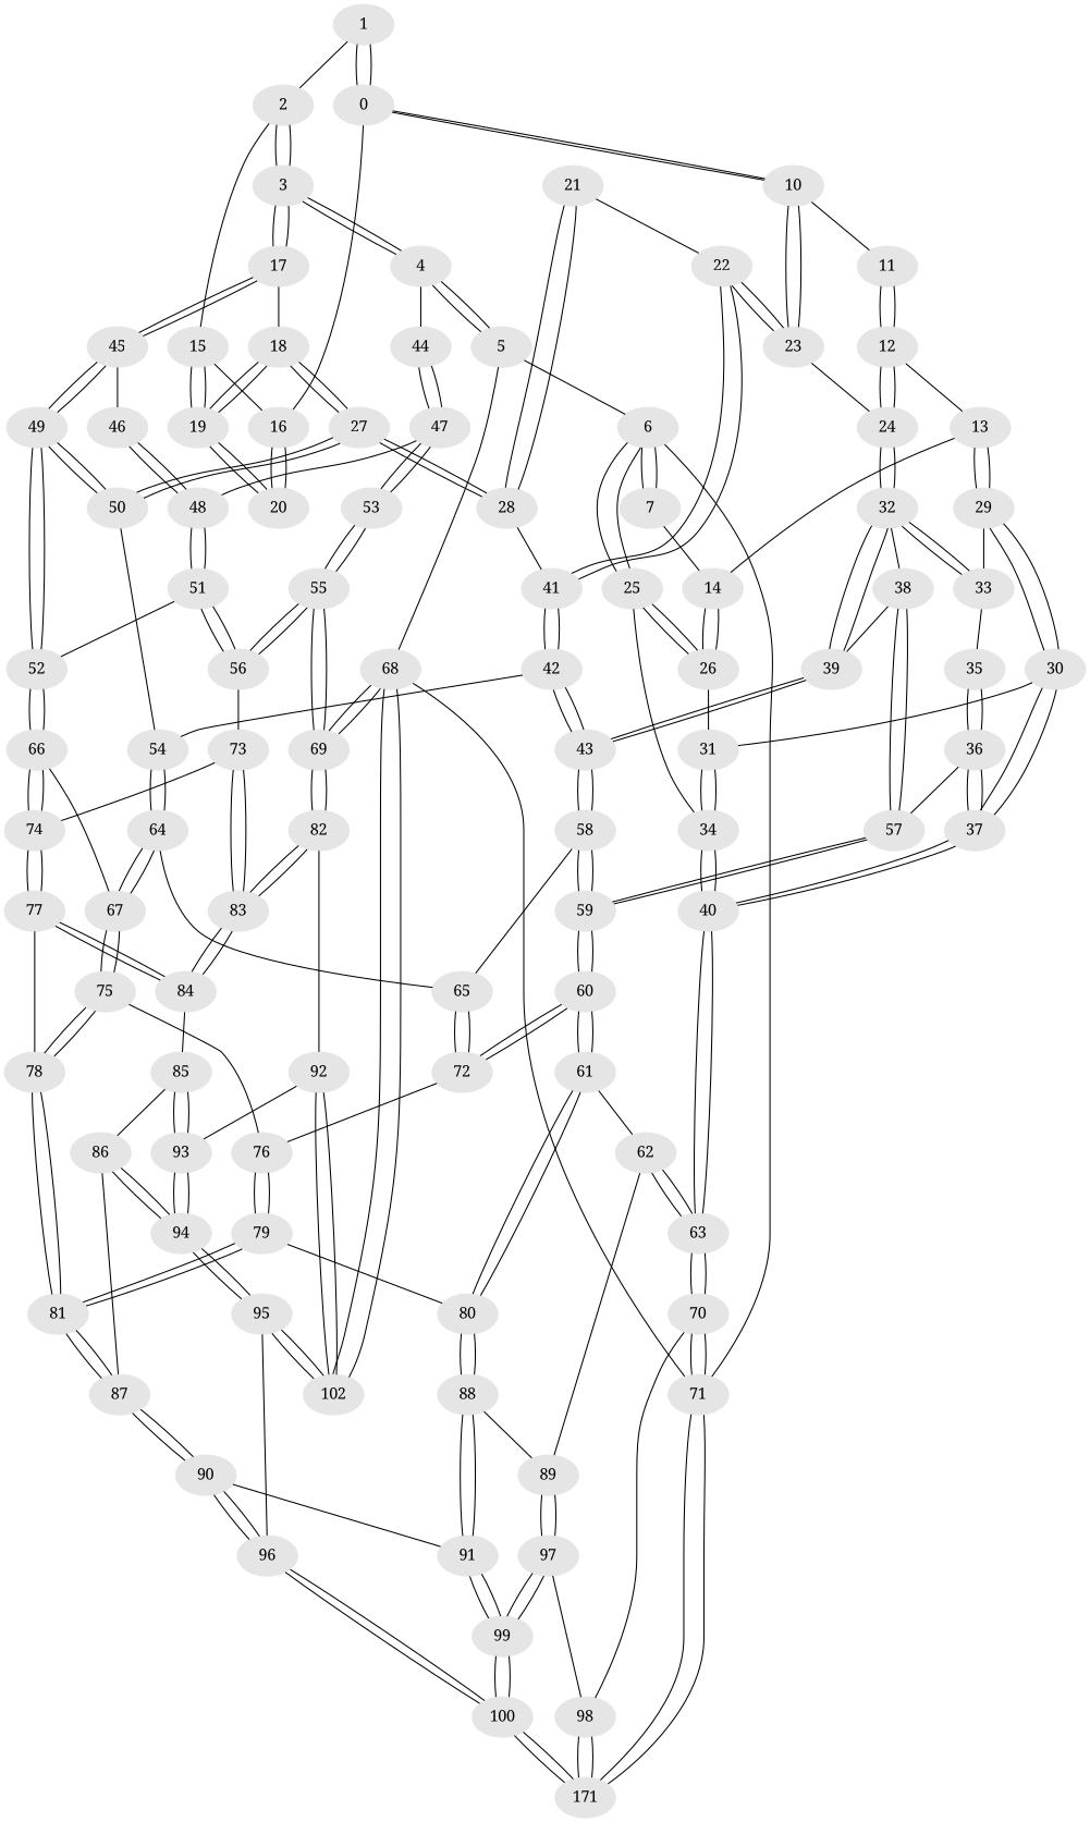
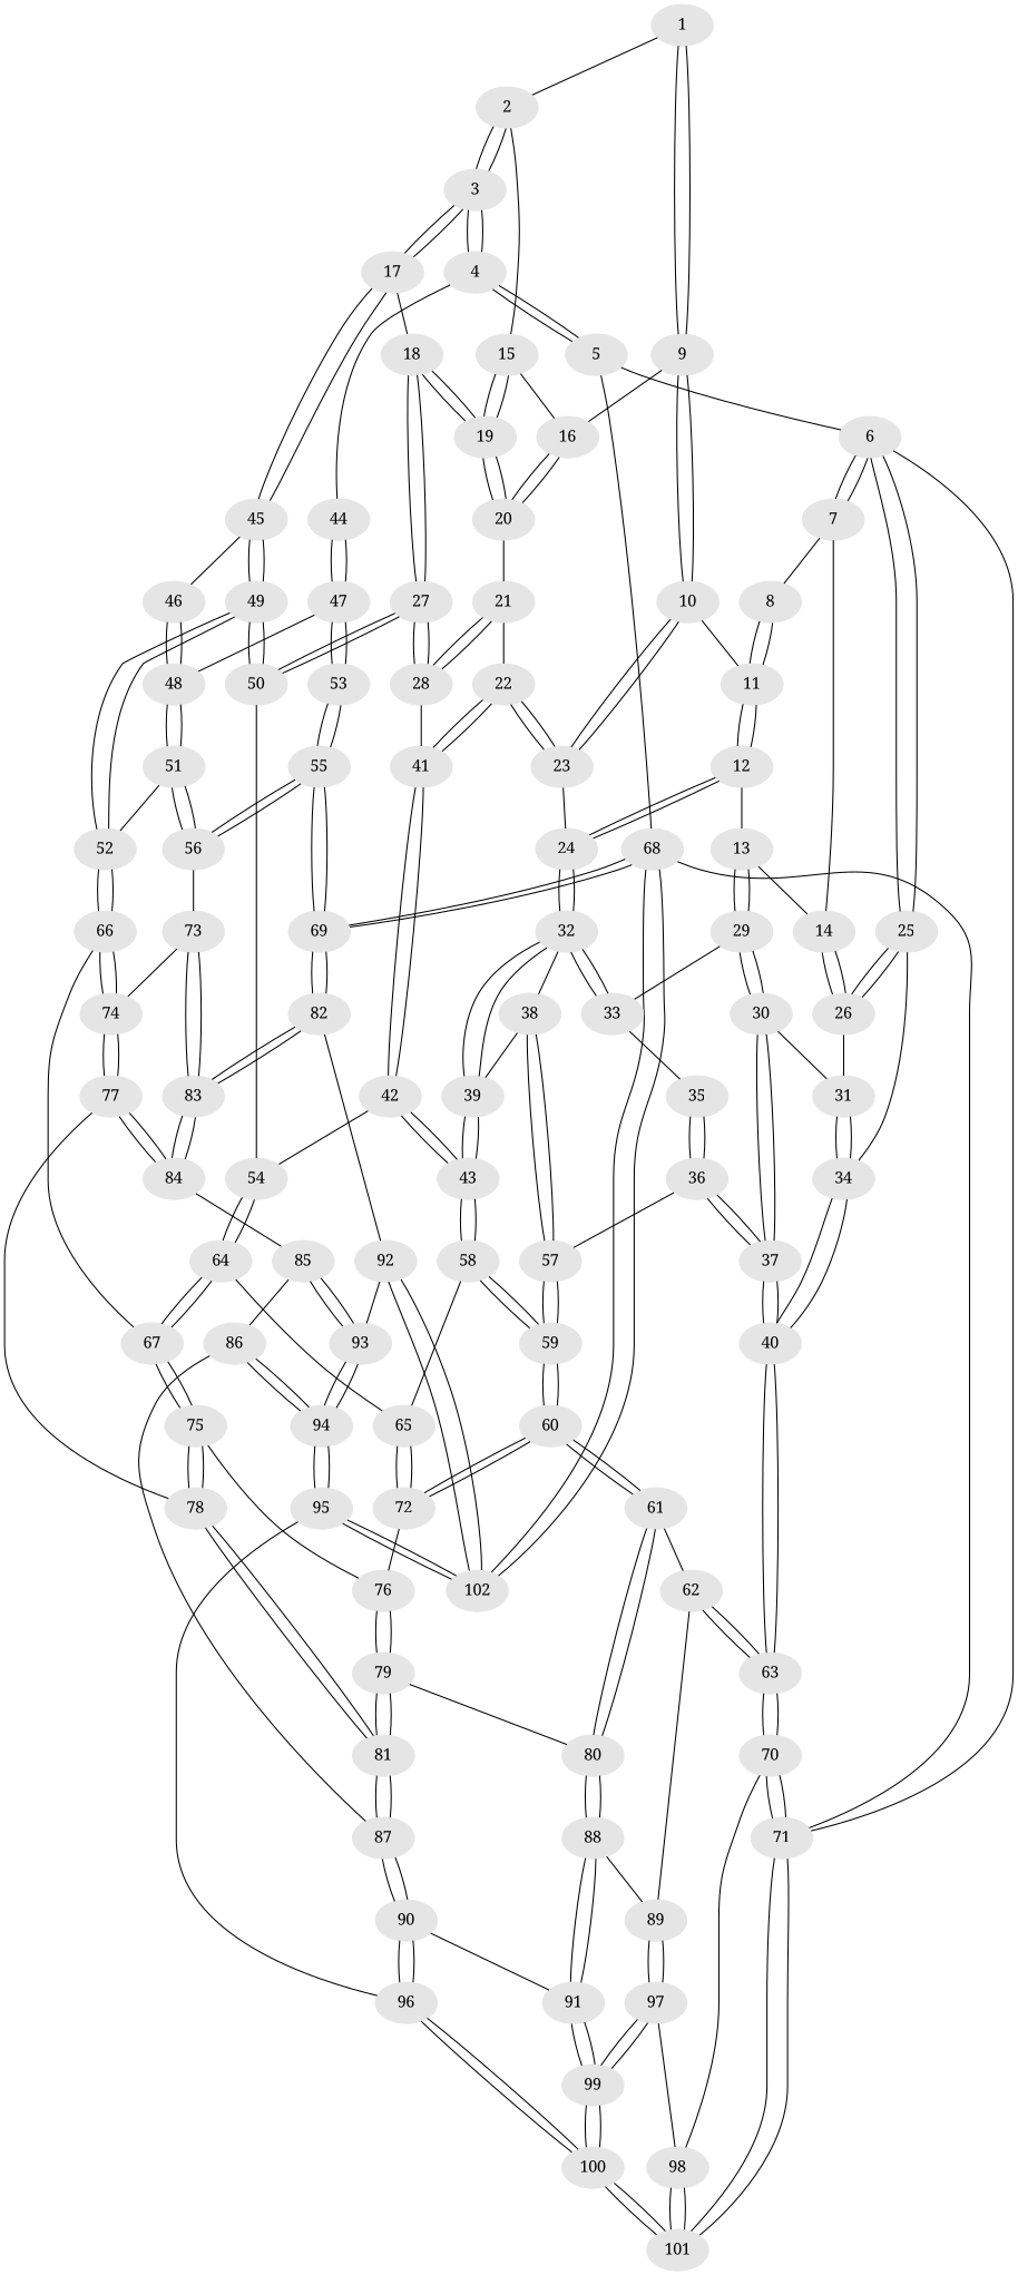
  graph {
    fontname="Noto Serif"
    node [color=gray90 fontname="Noto Serif" style=filled]
    edge [fontname="Noto Serif"]
    1
    2
-   9 [label=0]
+   9
    3
    15
    10
    16
    4
    17
    19
    5
    44
    18
    45
    6
    68
    47
    7
    25
    71
    53
    55
    69
    102
+   8
    14
    26
    34
-   101 [label=171]
+   101
    11
    12
    23
    20
    24
    13
    29
    32
    30
    33
    31
    21
    27
    46
    49
    28
    50
    22
    41
    42
    39
    38
    40
    54
    37
    35
    43
    36
    63
    57
    59
    58
    70
    64
    65
    48
    52
    51
    56
    66
    73
    67
    74
    82
    83
    60
    72
    61
    62
    80
    76
    89
    88
    97
    98
    75
    77
    78
    92
    79
    84
    81
    85
    87
    91
    90
    93
    86
    94
    95
    96
    99
    100
    1 -- 2
    1 -- 9
    1 -- 9
    2 -- 3
    2 -- 3
    2 -- 15
    9 -- 10
    9 -- 10
    9 -- 16
    3 -- 4
    3 -- 4
    3 -- 17
    3 -- 17
    15 -- 16
    15 -- 19
    15 -- 19
    10 -- 11
    10 -- 23
    10 -- 23
    16 -- 20
    16 -- 20
    4 -- 5
    4 -- 5
    4 -- 44
    17 -- 18
    17 -- 45
    17 -- 45
    19 -- 20
    19 -- 20
    5 -- 6
    5 -- 68
    44 -- 47
    44 -- 47
    18 -- 19
    18 -- 19
    18 -- 27
    18 -- 27
    45 -- 46
    45 -- 49
    45 -- 49
    6 -- 7
    6 -- 7
    6 -- 25
    6 -- 25
    6 -- 71
    68 -- 71
    68 -- 69
    68 -- 69
    68 -- 102
    68 -- 102
    47 -- 53
    47 -- 53
    47 -- 48
+   7 -- 8
    7 -- 14
    25 -- 26
    25 -- 26
    25 -- 34
    71 -- 101
    71 -- 101
    53 -- 55
    53 -- 55
    55 -- 69
    55 -- 69
    55 -- 56
    55 -- 56
    69 -- 82
    69 -- 82
+   8 -- 11
+   8 -- 11
    14 -- 26
    14 -- 26
    26 -- 31
    34 -- 40
    34 -- 40
    11 -- 12
    11 -- 12
    12 -- 24
    12 -- 24
    12 -- 13
    23 -- 24
+   20 -- 21
    24 -- 32
    24 -- 32
    13 -- 14
    13 -- 29
    13 -- 29
    29 -- 30
    29 -- 30
    29 -- 33
    32 -- 33
    32 -- 33
    32 -- 39
    32 -- 39
    32 -- 38
    30 -- 31
    30 -- 37
    30 -- 37
    33 -- 35
    31 -- 34
    31 -- 34
    21 -- 28
    21 -- 28
    21 -- 22
    27 -- 28
    27 -- 28
    27 -- 50
    27 -- 50
    46 -- 48
    46 -- 48
    49 -- 50
    49 -- 50
    49 -- 52
    49 -- 52
    28 -- 41
    50 -- 54
    22 -- 23
    22 -- 23
    22 -- 41
    22 -- 41
    41 -- 42
    41 -- 42
    42 -- 54
    42 -- 43
    42 -- 43
    39 -- 43
    39 -- 43
    38 -- 39
    38 -- 57
    38 -- 57
    40 -- 63
    40 -- 63
    54 -- 64
    54 -- 64
    37 -- 40
    37 -- 40
    35 -- 36
    35 -- 36
    43 -- 58
    43 -- 58
    36 -- 37
    36 -- 37
    36 -- 57
    63 -- 70
    63 -- 70
    57 -- 59
    57 -- 59
    59 -- 60
    59 -- 60
    58 -- 59
    58 -- 59
    58 -- 65
    70 -- 71
    70 -- 71
    70 -- 98
    64 -- 65
    64 -- 67
    64 -- 67
    65 -- 72
    65 -- 72
    48 -- 51
    48 -- 51
    52 -- 66
    52 -- 66
    51 -- 52
    51 -- 56
    51 -- 56
    56 -- 73
    66 -- 67
    66 -- 74
    66 -- 74
    73 -- 74
    73 -- 83
    73 -- 83
    67 -- 75
    67 -- 75
    74 -- 77
    74 -- 77
    82 -- 83
    82 -- 83
    82 -- 92
    83 -- 84
    83 -- 84
    60 -- 72
    60 -- 72
    60 -- 61
    60 -- 61
    72 -- 76
    61 -- 62
    61 -- 80
    61 -- 80
    62 -- 63
    62 -- 63
    62 -- 89
    80 -- 88
    80 -- 88
    76 -- 79
    76 -- 79
    89 -- 97
    89 -- 97
    88 -- 89
    88 -- 91
    88 -- 91
    97 -- 98
    97 -- 99
    97 -- 99
    98 -- 101
    98 -- 101
    75 -- 76
    75 -- 78
    75 -- 78
    77 -- 78
    77 -- 84
    77 -- 84
    78 -- 81
    78 -- 81
    92 -- 102
    92 -- 102
    92 -- 93
    79 -- 80
    79 -- 81
    79 -- 81
    84 -- 85
    81 -- 87
    81 -- 87
    85 -- 93
    85 -- 93
    85 -- 86
    87 -- 90
    87 -- 90
    91 -- 99
    91 -- 99
    90 -- 91
    90 -- 96
    90 -- 96
    93 -- 94
    93 -- 94
    86 -- 87
    86 -- 94
    86 -- 94
    94 -- 95
    94 -- 95
    95 -- 102
    95 -- 102
    95 -- 96
    96 -- 100
    96 -- 100
    99 -- 100
    99 -- 100
    100 -- 101
    100 -- 101
  }
